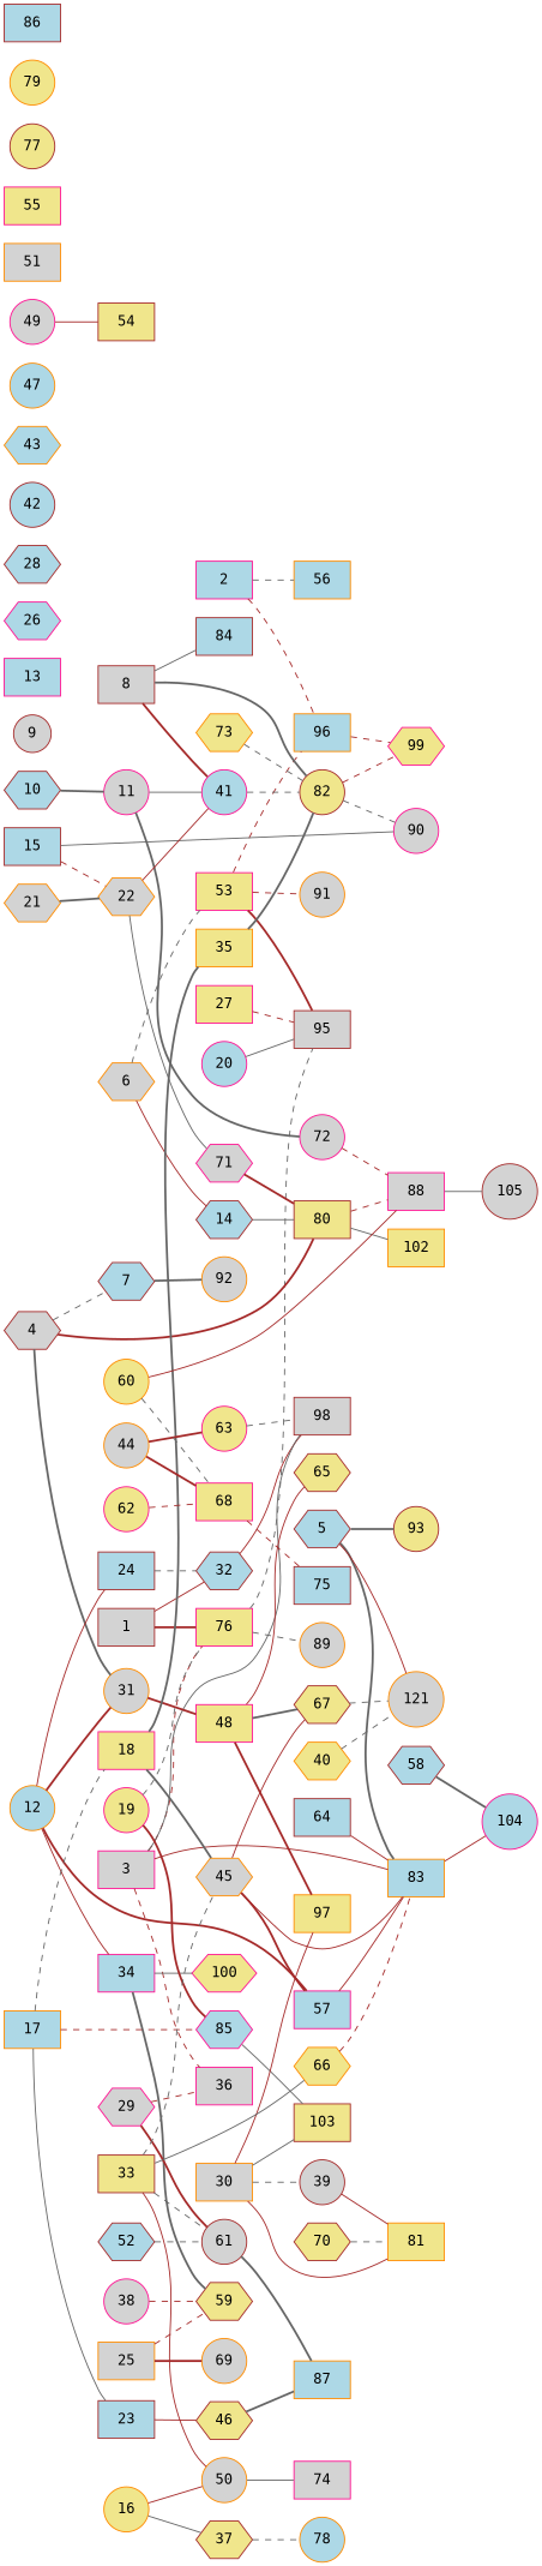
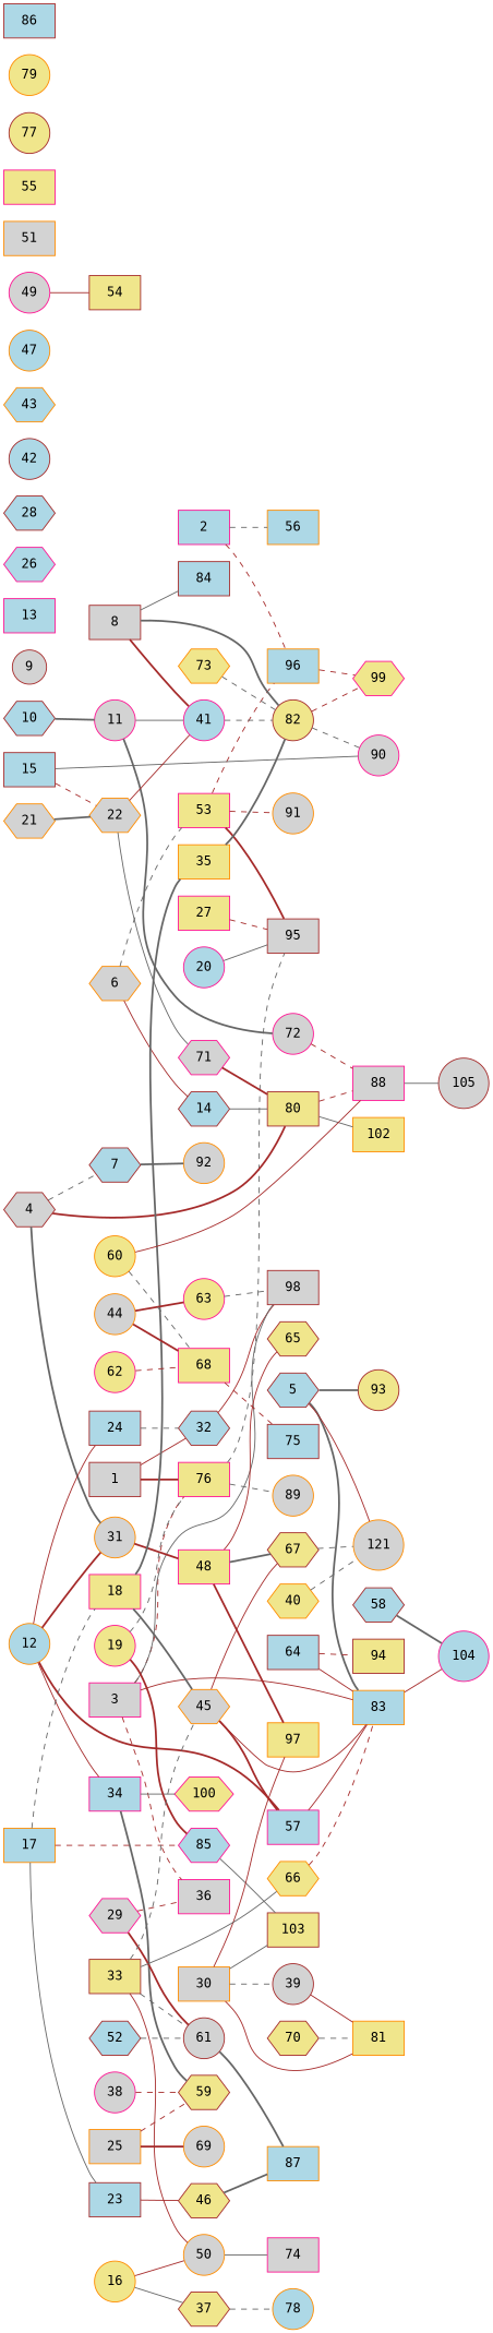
  graph {
    fontname="DejaVu Sans Mono"
    rankdir=LR
    node [color=brown fillcolor=khaki fontname="DejaVu Sans Mono" shape=box style=filled]
    edge [color=brown fontname="DejaVu Sans Mono" style=dashed]
    1 [fillcolor=lightgrey]
    32 [fillcolor=lightblue shape=hexagon]
    76 [color=deeppink]
    98 [fillcolor=lightgrey]
    95 [fillcolor=lightgrey]
    89 [color=darkorange fillcolor=lightgrey shape=circle]
    2 [color=deeppink fillcolor=lightblue]
    56 [color=darkorange fillcolor=lightblue]
    96 [color=darkorange fillcolor=lightblue]
    99 [color=deeppink shape=hexagon]
    3 [color=deeppink fillcolor=lightgrey]
    36 [color=deeppink fillcolor=lightgrey]
    83 [color=darkorange fillcolor=lightblue]
    104 [color=deeppink fillcolor=lightblue shape=circle]
    4 [fillcolor=lightgrey shape=hexagon]
    7 [fillcolor=lightblue shape=hexagon]
    31 [color=darkorange fillcolor=lightgrey shape=circle]
    80
    92 [color=darkorange fillcolor=lightgrey shape=circle]
    48 [color=deeppink]
    88 [color=deeppink fillcolor=lightgrey]
    102 [color=darkorange]
    5 [fillcolor=lightblue shape=hexagon]
    93 [shape=circle]
    n25 [color=darkorange fillcolor=lightgrey label=121 shape=circle]
    6 [color=darkorange fillcolor=lightgrey shape=hexagon]
    14 [fillcolor=lightblue shape=hexagon]
    53 [color=deeppink]
    91 [color=darkorange fillcolor=lightgrey shape=circle]
    8 [fillcolor=lightgrey]
    41 [color=deeppink fillcolor=lightblue shape=circle]
    82 [shape=circle]
    84 [fillcolor=lightblue]
    90 [color=deeppink fillcolor=lightgrey shape=circle]
    9 [fillcolor=lightgrey shape=circle]
    10 [fillcolor=lightblue shape=hexagon]
    11 [color=deeppink fillcolor=lightgrey shape=circle]
    72 [color=deeppink fillcolor=lightgrey shape=circle]
    12 [color=darkorange fillcolor=lightblue shape=circle]
    24 [fillcolor=lightblue]
    34 [color=deeppink fillcolor=lightblue]
    57 [color=deeppink fillcolor=lightblue]
    59 [shape=hexagon]
    100 [color=deeppink shape=hexagon]
    13 [color=deeppink fillcolor=lightblue]
    15 [fillcolor=lightblue]
    22 [color=darkorange fillcolor=lightgrey shape=hexagon]
    71 [color=deeppink fillcolor=lightgrey shape=hexagon]
    16 [color=darkorange shape=circle]
    37 [shape=hexagon]
    50 [color=darkorange fillcolor=lightgrey shape=circle]
    78 [color=darkorange fillcolor=lightblue shape=circle]
    74 [color=deeppink fillcolor=lightgrey]
    17 [color=darkorange fillcolor=lightblue]
    18 [color=deeppink]
    23 [fillcolor=lightblue]
    85 [color=deeppink fillcolor=lightblue shape=hexagon]
    35 [color=darkorange]
    45 [color=darkorange fillcolor=lightgrey shape=hexagon]
    46 [shape=hexagon]
    103
    67 [shape=hexagon]
    19 [color=deeppink shape=circle]
    20 [color=deeppink fillcolor=lightblue shape=circle]
    21 [color=darkorange fillcolor=lightgrey shape=hexagon]
    87 [color=darkorange fillcolor=lightblue]
    25 [color=darkorange fillcolor=lightgrey]
    69 [color=darkorange fillcolor=lightgrey shape=circle]
    26 [color=deeppink fillcolor=lightblue shape=hexagon]
    27 [color=deeppink]
    28 [fillcolor=lightblue shape=hexagon]
    29 [color=deeppink fillcolor=lightgrey shape=hexagon]
    61 [fillcolor=lightgrey shape=circle]
    30 [color=darkorange fillcolor=lightgrey]
    39 [fillcolor=lightgrey shape=circle]
    81 [color=darkorange]
    97 [color=darkorange]
    65 [shape=hexagon]
    33
    66 [color=darkorange shape=hexagon]
    38 [color=deeppink fillcolor=lightgrey shape=circle]
    40 [color=darkorange shape=hexagon]
    68 [color=deeppink]
    75 [fillcolor=lightblue]
    42 [fillcolor=lightblue shape=circle]
    43 [color=darkorange fillcolor=lightblue shape=hexagon]
    44 [color=darkorange fillcolor=lightgrey shape=circle]
    63 [color=deeppink shape=circle]
    47 [color=darkorange fillcolor=lightblue shape=circle]
    49 [color=deeppink fillcolor=lightgrey shape=circle]
    54
    51 [color=darkorange fillcolor=lightgrey]
    52 [fillcolor=lightblue shape=hexagon]
    55 [color=deeppink]
    58 [fillcolor=lightblue shape=hexagon]
    60 [color=darkorange shape=circle]
    105 [fillcolor=lightgrey shape=circle]
    62 [color=deeppink shape=circle]
    64 [fillcolor=lightblue]
+   94
    70 [shape=hexagon]
    73 [color=darkorange shape=hexagon]
    77 [shape=circle]
    79 [color=darkorange shape=circle]
    86 [fillcolor=lightblue]
    1 -- 32 [style=solid]
    1 -- 76 [style=bold]
    32 -- 98 [style=solid]
    76 -- 95 [color=gray40]
    76 -- 89 [color=gray40]
    2 -- 56 [color=gray40]
    2 -- 96
    96 -- 99
    3 -- 76
    3 -- 98 [color=gray40 style=solid]
    3 -- 36
    3 -- 83 [style=solid]
    83 -- 104 [style=solid]
    4 -- 7 [color=gray40]
    4 -- 31 [color=gray40 style=bold]
    4 -- 80 [style=bold]
    7 -- 92 [color=gray40 style=bold]
    31 -- 48 [style=bold]
    80 -- 88
    80 -- 102 [color=gray40 style=solid]
    48 -- 67 [color=gray40 style=bold]
    48 -- 97 [style=bold]
    48 -- 65 [style=solid]
    88 -- 105 [color=gray40 style=solid]
    5 -- 83 [color=gray40 style=bold]
    5 -- 93 [color=gray40 style=bold]
    5 -- n25 [style=solid]
    6 -- 14 [style=solid]
    6 -- 53 [color=gray40]
    14 -- 80 [color=gray40 style=solid]
    53 -- 95 [style=bold]
    53 -- 96
    53 -- 91
    8 -- 41 [style=bold]
    8 -- 82 [color=gray40 style=bold]
    8 -- 84 [color=gray40 style=solid]
    41 -- 82 [color=gray40]
    82 -- 99
    82 -- 90 [color=gray40]
    10 -- 11 [color=gray40 style=bold]
    11 -- 41 [color=gray40 style=solid]
    11 -- 72 [color=gray40 style=bold]
    72 -- 88
    12 -- 31 [style=bold]
    12 -- 24 [style=solid]
    12 -- 34 [style=solid]
    12 -- 57 [style=bold]
    24 -- 32 [color=gray40]
    34 -- 59 [color=gray40 style=bold]
    34 -- 100 [color=gray40 style=solid]
    57 -- 83 [style=solid]
    15 -- 90 [color=gray40 style=solid]
    15 -- 22
    22 -- 41 [style=solid]
    22 -- 71 [color=gray40 style=solid]
    71 -- 80 [style=bold]
    16 -- 37 [color=gray40 style=solid]
    16 -- 50 [style=solid]
    37 -- 78 [color=gray40]
    50 -- 74 [color=gray40 style=solid]
    17 -- 18 [color=gray40]
    17 -- 23 [color=gray40 style=solid]
    17 -- 85
    18 -- 35 [color=gray40 style=bold]
    18 -- 45 [color=gray40 style=bold]
    23 -- 46 [style=solid]
    85 -- 103 [color=gray40 style=solid]
    35 -- 82 [color=gray40 style=bold]
    45 -- 83 [style=solid]
    45 -- 57 [style=bold]
    45 -- 67 [style=solid]
    46 -- 87 [color=gray40 style=bold]
    67 -- n25 [color=gray40]
    19 -- 76 [color=gray40]
    19 -- 85 [style=bold]
    20 -- 95 [color=gray40 style=solid]
    21 -- 22 [color=gray40 style=bold]
    25 -- 59
    25 -- 69 [style=bold]
    27 -- 95
    29 -- 36
    29 -- 61 [style=bold]
    61 -- 87 [color=gray40 style=bold]
    30 -- 103 [color=gray40 style=solid]
    30 -- 39 [color=gray40]
    30 -- 81 [style=solid]
    30 -- 97 [style=solid]
    39 -- 81 [style=solid]
    33 -- 50 [style=solid]
    33 -- 45 [color=gray40]
    33 -- 61 [color=gray40]
    33 -- 66 [color=gray40 style=solid]
    66 -- 83
    38 -- 59
    40 -- n25 [color=gray40]
    68 -- 75
    44 -- 68 [style=bold]
    44 -- 63 [style=bold]
    63 -- 98 [color=gray40]
    49 -- 54 [style=solid]
    52 -- 61 [color=gray40]
    58 -- 104 [color=gray40 style=bold]
    60 -- 88 [style=solid]
    60 -- 68 [color=gray40]
    62 -- 68
    64 -- 83 [style=solid]
+   64 -- 94
    70 -- 81 [color=gray40]
    73 -- 82 [color=gray40]
  }
